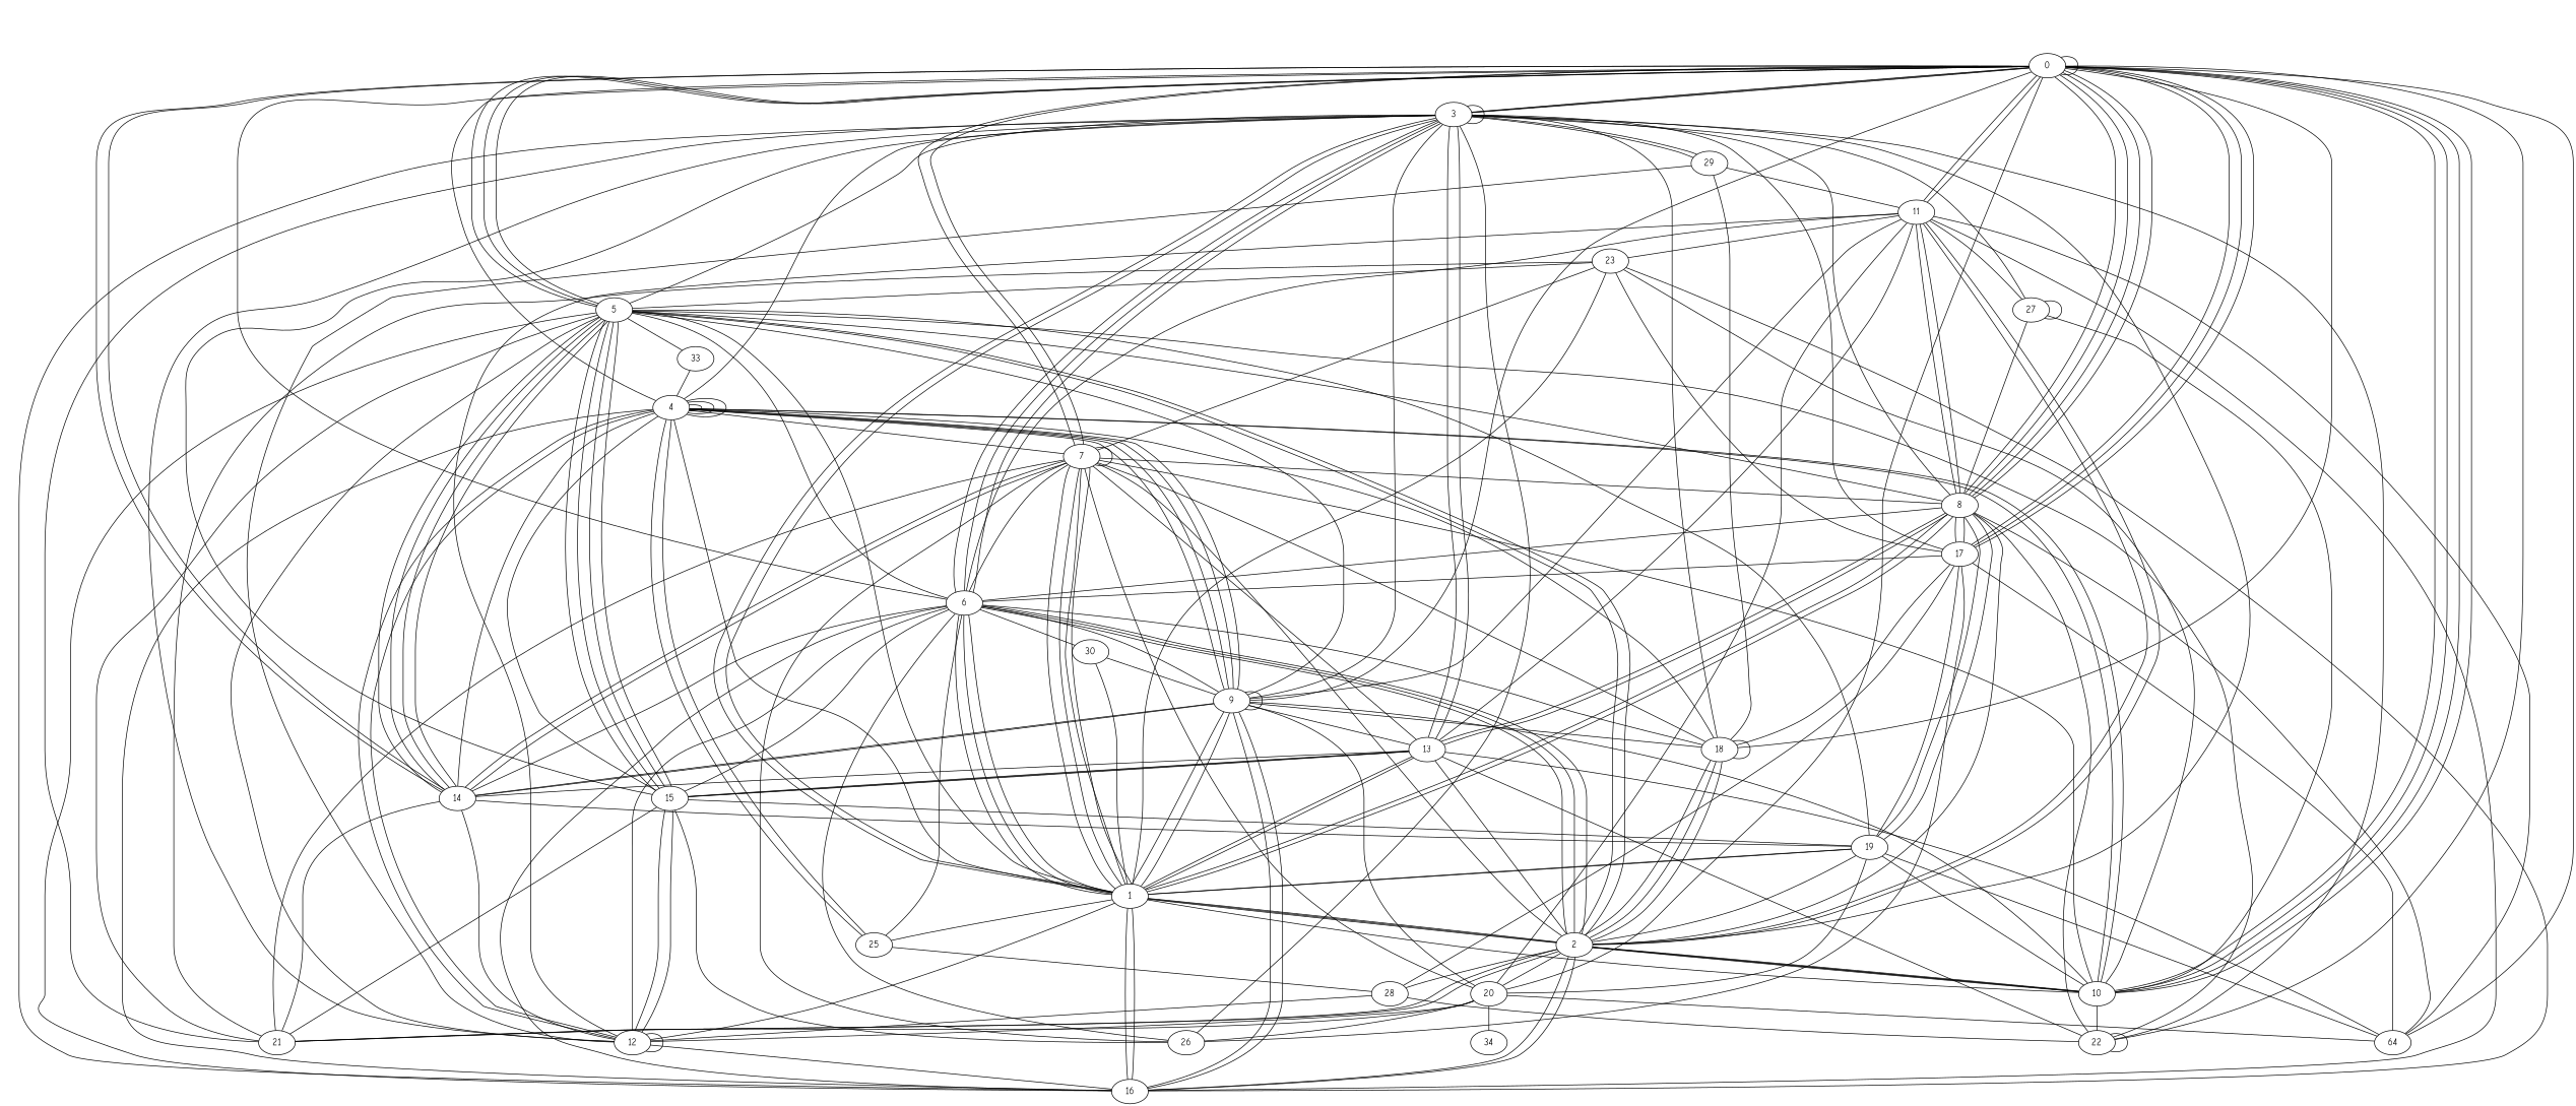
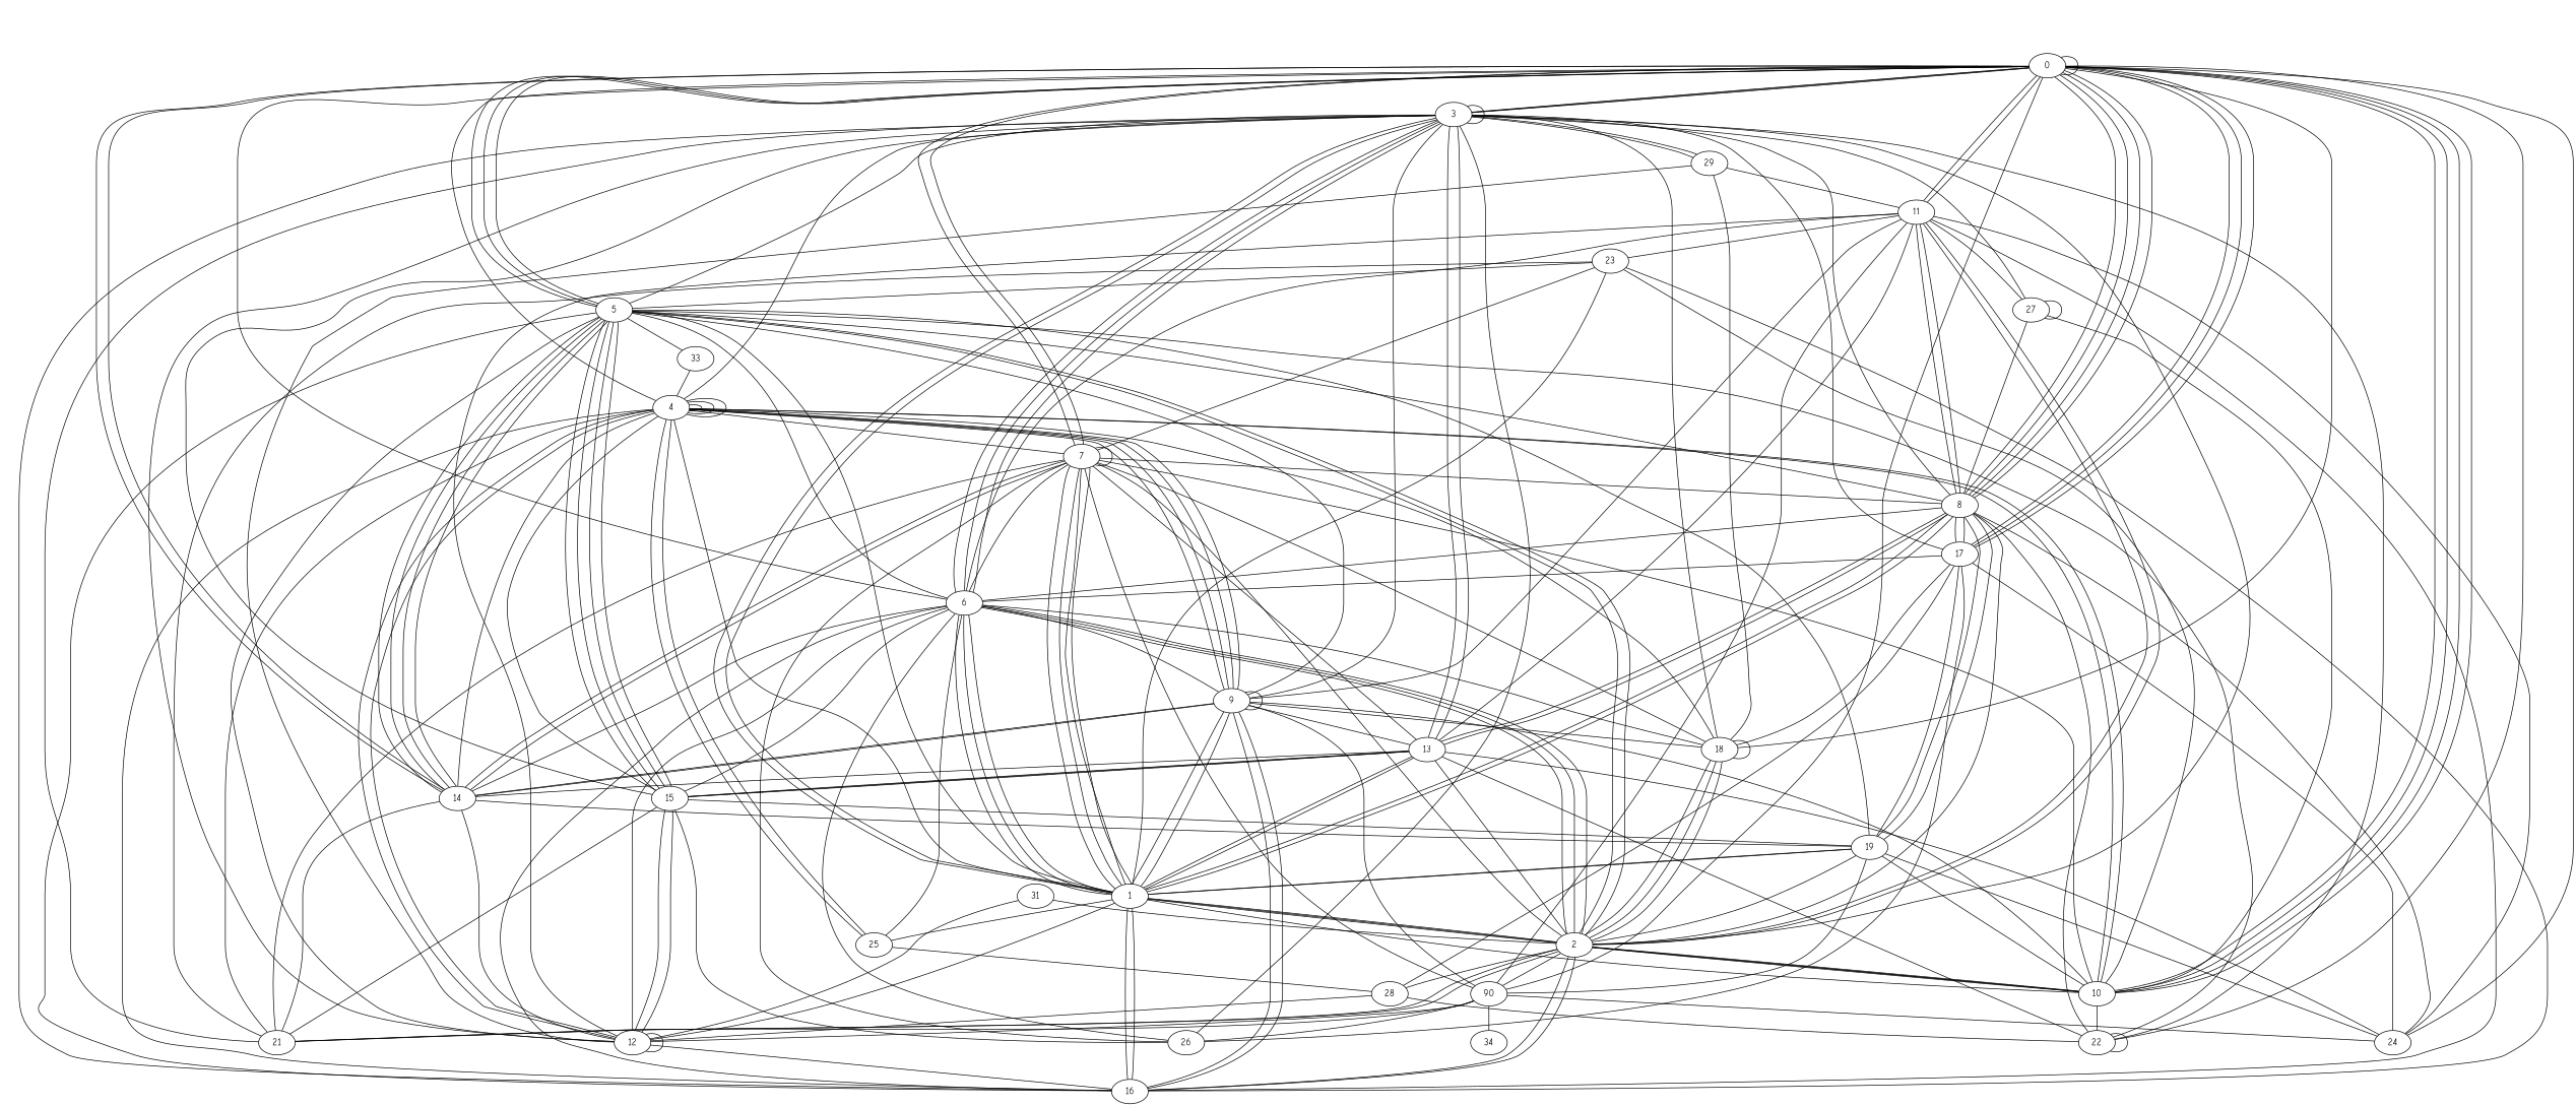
  graph {
    fontname="Comic Neue"
    node [fontname="Comic Neue"]
    edge [fontname="Comic Neue"]
    0
    3
    5
    6
    8
    9
    10
    11
    14
-   20
-   24 [label=64]
+   20 [label=90]
+   24
    18
    1
    2
    13
    21
    4
    12
    15
    26
    27
    29
    22
    33
    25
    7
-   30
    19
    17
    23
    34
    28
    16
+   31
    0 -- 0
    0 -- 3
    0 -- 3
    0 -- 5
    0 -- 6
    0 -- 8
    0 -- 8
-   0 -- 9
    0 -- 10
    0 -- 10
    0 -- 11
    0 -- 14
    0 -- 14
    0 -- 20
    0 -- 24
    0 -- 18
    3 -- 0
    3 -- 3
    3 -- 6
    3 -- 6
    3 -- 8
    3 -- 1
    3 -- 2
    3 -- 13
    3 -- 21
    3 -- 4
    3 -- 12
    3 -- 15
    3 -- 26
    3 -- 27
    3 -- 29
    3 -- 29
    5 -- 0
    5 -- 0
    5 -- 3
    5 -- 6
    5 -- 9
    5 -- 14
    5 -- 14
    5 -- 2
    5 -- 2
    5 -- 12
    5 -- 15
    5 -- 15
    5 -- 22
    5 -- 33
    6 -- 3
    6 -- 8
    6 -- 9
    6 -- 14
    6 -- 1
    6 -- 1
    6 -- 2
    6 -- 2
    6 -- 2
    6 -- 26
    6 -- 25
    6 -- 7
-   6 -- 30
    8 -- 0
    8 -- 0
    8 -- 5
    8 -- 24
    8 -- 2
    8 -- 13
    8 -- 19
    8 -- 17
    8 -- 17
    9 -- 3
    9 -- 9
    9 -- 11
    9 -- 14
    9 -- 20
    9 -- 18
    9 -- 1
    9 -- 13
    9 -- 4
    9 -- 4
    9 -- 4
    10 -- 0
    10 -- 0
    10 -- 9
    10 -- 2
    10 -- 2
    10 -- 22
    10 -- 7
    10 -- 19
    10 -- 23
    11 -- 0
    11 -- 6
    11 -- 8
    11 -- 8
    11 -- 20
    11 -- 2
    11 -- 12
    11 -- 27
    11 -- 23
    14 -- 5
    14 -- 5
    14 -- 9
    14 -- 21
    14 -- 4
    14 -- 12
    14 -- 7
    14 -- 19
    20 -- 24
    20 -- 21
    20 -- 12
    20 -- 26
    20 -- 34
    24 -- 11
    24 -- 17
    18 -- 3
    18 -- 6
    18 -- 18
    18 -- 2
    18 -- 2
    18 -- 2
    18 -- 4
    18 -- 17
    1 -- 3
    1 -- 5
    1 -- 6
    1 -- 8
    1 -- 8
    1 -- 9
    1 -- 10
    1 -- 2
    1 -- 2
    1 -- 2
    1 -- 13
    1 -- 25
    1 -- 7
-   1 -- 30
    1 -- 19
    1 -- 16
    1 -- 16
    2 -- 10
    2 -- 10
    2 -- 11
    2 -- 20
    2 -- 21
    2 -- 21
    2 -- 7
    2 -- 19
    2 -- 28
    2 -- 16
    2 -- 16
    13 -- 3
    13 -- 8
    13 -- 11
    13 -- 14
    13 -- 24
    13 -- 1
    13 -- 2
    13 -- 15
    13 -- 15
    13 -- 7
-   21 -- 5
+   21 -- 4
    21 -- 23
    4 -- 0
    4 -- 9
    4 -- 10
    4 -- 10
    4 -- 1
    4 -- 4
    4 -- 4
    4 -- 4
    4 -- 12
    4 -- 25
    4 -- 7
    12 -- 6
    12 -- 1
    12 -- 4
    12 -- 12
    12 -- 29
    12 -- 16
    15 -- 5
    15 -- 5
    15 -- 6
    15 -- 13
    15 -- 21
    15 -- 4
    15 -- 12
    15 -- 12
    15 -- 26
    15 -- 19
    27 -- 8
    27 -- 10
    27 -- 27
    29 -- 11
    29 -- 18
    22 -- 0
    22 -- 3
    22 -- 8
    22 -- 13
    22 -- 22
    33 -- 4
    25 -- 4
    25 -- 28
    7 -- 0
    7 -- 0
    7 -- 8
    7 -- 14
    7 -- 20
    7 -- 18
    7 -- 1
    7 -- 1
    7 -- 1
    7 -- 21
    7 -- 26
    7 -- 7
    7 -- 23
-   30 -- 9
    19 -- 5
    19 -- 8
    19 -- 20
    19 -- 24
    19 -- 1
    19 -- 17
    17 -- 0
    17 -- 0
    17 -- 0
    17 -- 3
    17 -- 6
    17 -- 26
-   17 -- 23
    23 -- 5
    23 -- 1
    23 -- 16
    28 -- 12
    28 -- 22
    28 -- 17
    16 -- 3
    16 -- 5
    16 -- 6
    16 -- 9
    16 -- 9
    16 -- 11
    16 -- 4
+   31 -- 2
+   31 -- 12
  }
